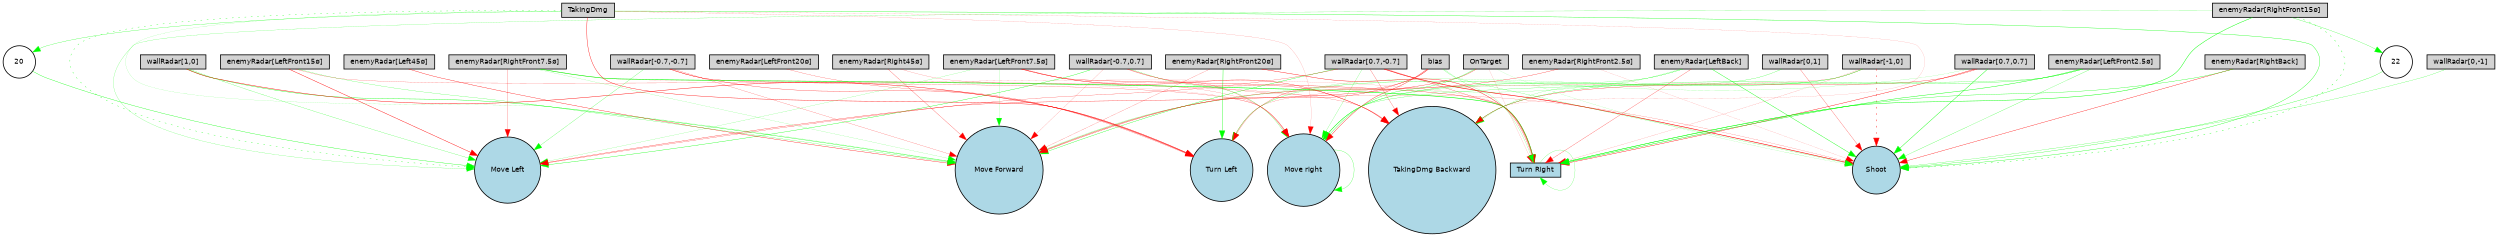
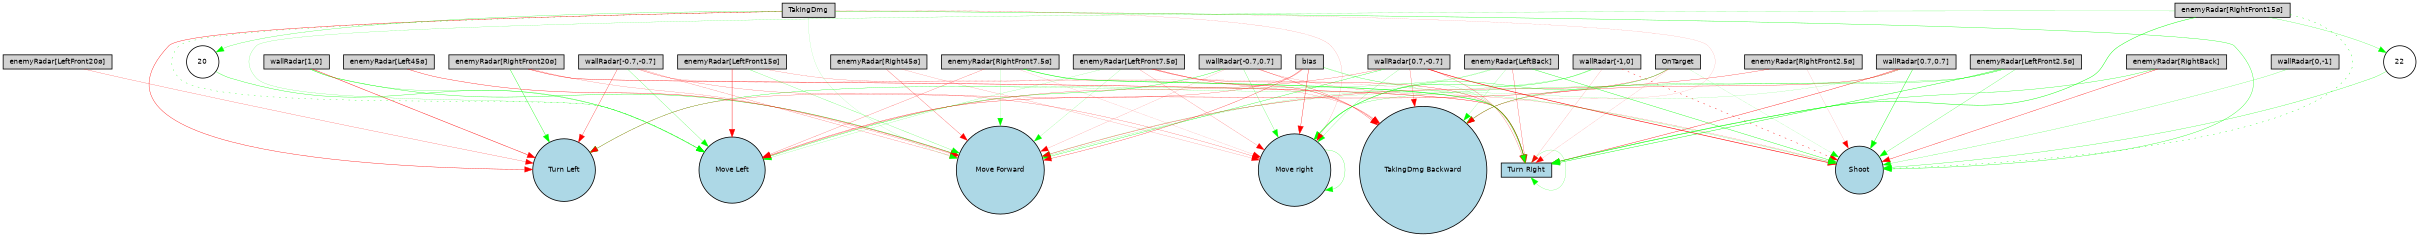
  digraph {
    fontname="DejaVu Sans"
    node [fillcolor=lightgray fontname="DejaVu Sans" fontsize=9 shape=box style=filled]
    edge [color=green fontname="DejaVu Sans" style=solid]
    "wallRadar[1,0]" [height=0.2 width=0.2]
    "Move Forward" [fillcolor=lightblue height=0.2 shape=circle width=0.2]
    "Move Left" [fillcolor=lightblue height=0.2 shape=circle width=0.2]
    "Turn Left" [fillcolor=lightblue height=0.2 shape=circle width=0.2]
-   "wallRadar[0,1]" [height=0.2 width=0.2]
    Shoot [fillcolor=lightblue height=0.2 shape=circle width=0.2]
    "Move right" [fillcolor=lightblue height=0.2 shape=circle width=0.2]
    "wallRadar[-1,0]" [height=0.2 width=0.2]
    "Turn Right" [fillcolor=lightblue height=0.2 width=0.2]
    "wallRadar[0,-1]" [height=0.2 width=0.2]
    "wallRadar[0.7,0.7]" [height=0.2 width=0.2]
    n12 [fillcolor=lightblue height=0.2 label="TakingDmg Backward" shape=circle width=0.2]
    "wallRadar[-0.7,0.7]" [height=0.2 width=0.2]
    "wallRadar[-0.7,-0.7]" [height=0.2 width=0.2]
    "wallRadar[0.7,-0.7]" [height=0.2 width=0.2]
    "enemyRadar[RightBack]" [height=0.2 width=0.2]
    "enemyRadar[LeftBack]" [height=0.2 width=0.2]
    "enemyRadar[Right45ø]" [height=0.2 width=0.2]
    "enemyRadar[Left45ø]" [height=0.2 width=0.2]
    "enemyRadar[RightFront20ø]" [height=0.2 width=0.2]
    "enemyRadar[LeftFront20ø]" [height=0.2 width=0.2]
    "enemyRadar[RightFront15ø]" [height=0.2 width=0.2]
    22 [fillcolor=white height=0.2 shape=circle width=0.2]
    "enemyRadar[LeftFront15ø]" [height=0.2 width=0.2]
    "enemyRadar[RightFront7.5ø]" [height=0.2 width=0.2]
    "enemyRadar[LeftFront7.5ø]" [height=0.2 width=0.2]
    "enemyRadar[RightFront2.5ø]" [height=0.2 width=0.2]
    "enemyRadar[LeftFront2.5ø]" [height=0.2 width=0.2]
    OnTarget [height=0.2 width=0.2]
    TakingDmg [height=0.2 width=0.2]
    n31 [fillcolor=white height=0.2 label=20 shape=circle width=0.2]
    bias [height=0.2 width=0.2]
    "wallRadar[1,0]" -> "Move Forward" [penwidth=0.4432939440501027]
    "wallRadar[1,0]" -> "Move Left" [penwidth=0.25722281216491144]
    "wallRadar[1,0]" -> "Turn Left" [color=red penwidth=0.5312757876100312]
-   "wallRadar[0,1]" -> "Turn Left" [penwidth=0.1510340544761682]
-   "wallRadar[0,1]" -> Shoot [color=red penwidth=0.27693884083153797]
-   "wallRadar[0,1]" -> "Move right" [penwidth=0.15394524529469616]
    "Move right" -> "Move right" [penwidth=0.2949155916513535]
-   "wallRadar[-1,0]" -> "Turn Left" [color=red penwidth=0.18582189202944094]
+   "wallRadar[-1,0]" -> "Turn Left" [penwidth=0.18582189202944094]
    "wallRadar[-1,0]" -> Shoot [color=red penwidth=0.5425595627871878 style=dotted]
    "wallRadar[-1,0]" -> "Move right" [penwidth=0.4155737267845223]
    "wallRadar[-1,0]" -> "Turn Right" [color=red penwidth=0.13091557060437256]
    "Turn Right" -> "Turn Right" [penwidth=0.2280473956249185]
    "wallRadar[0,-1]" -> Shoot [penwidth=0.266566817802114]
    "wallRadar[0.7,0.7]" -> "Move Forward" [penwidth=0.1448154691577032]
    "wallRadar[0.7,0.7]" -> Shoot [penwidth=0.4973404328805976]
    "wallRadar[0.7,0.7]" -> "Turn Right" [color=red penwidth=0.47565938267493846]
    "wallRadar[0.7,0.7]" -> n12 [color=red penwidth=0.3499465961211603]
    "wallRadar[-0.7,0.7]" -> "Move Forward" [color=red penwidth=0.1391453672950152]
    "wallRadar[-0.7,0.7]" -> "Move Left" [penwidth=0.42594815043193135]
    "wallRadar[-0.7,0.7]" -> Shoot [color=red penwidth=0.17949416666556872]
    "wallRadar[-0.7,0.7]" -> "Move right" [penwidth=0.26207660844860403]
    "wallRadar[-0.7,0.7]" -> n12 [color=red penwidth=0.30436933638295516]
    "wallRadar[-0.7,-0.7]" -> "Move Forward" [color=red penwidth=0.21277315507610975]
    "wallRadar[-0.7,-0.7]" -> "Move Left" [penwidth=0.2675307643513765]
    "wallRadar[-0.7,-0.7]" -> "Turn Left" [color=red penwidth=0.34836780007237256]
    "wallRadar[-0.7,-0.7]" -> "Move right" [color=red penwidth=0.24025610769433703]
    "wallRadar[-0.7,-0.7]" -> "Turn Right" [color=red penwidth=0.11115824207205995]
    "wallRadar[0.7,-0.7]" -> "Move Forward" [penwidth=0.39350842930756]
    "wallRadar[0.7,-0.7]" -> "Move Left" [color=red penwidth=0.26988758079645436]
    "wallRadar[0.7,-0.7]" -> Shoot [color=red penwidth=0.741698193829973]
    "wallRadar[0.7,-0.7]" -> "Move right" [penwidth=0.20634608486037131]
    "wallRadar[0.7,-0.7]" -> "Turn Right" [color=red penwidth=0.25840752533123723]
    "wallRadar[0.7,-0.7]" -> n12 [color=red penwidth=0.2694938613753398]
    "enemyRadar[RightBack]" -> Shoot [color=red penwidth=0.4285772320876273]
    "enemyRadar[RightBack]" -> "Turn Right" [penwidth=0.3959657947173898]
    "enemyRadar[LeftBack]" -> "Move Forward" [penwidth=0.1742053343816954]
    "enemyRadar[LeftBack]" -> "Turn Left" [penwidth=0.2157804679630955]
    "enemyRadar[LeftBack]" -> Shoot [penwidth=0.4708399231430829]
    "enemyRadar[LeftBack]" -> "Turn Right" [color=red penwidth=0.2920990251350247]
    "enemyRadar[LeftBack]" -> n12 [penwidth=0.17245005642283812]
    "enemyRadar[Right45ø]" -> "Move Forward" [color=red penwidth=0.28366997524427057]
    "enemyRadar[Right45ø]" -> "Move right" [color=red penwidth=0.16740633183713122]
    "enemyRadar[Left45ø]" -> "Move Forward" [color=red penwidth=0.4330008604530592]
    "enemyRadar[RightFront20ø]" -> "Move Forward" [color=red penwidth=0.20197113842391903]
    "enemyRadar[RightFront20ø]" -> "Turn Left" [penwidth=0.4549572725941923]
    "enemyRadar[RightFront20ø]" -> "Turn Right" [color=red penwidth=0.4816061001538836]
    "enemyRadar[LeftFront20ø]" -> "Turn Left" [color=red penwidth=0.24667798881166408]
    "enemyRadar[RightFront15ø]" -> "Move Left" [penwidth=0.20790437620109942]
    "enemyRadar[RightFront15ø]" -> Shoot [penwidth=0.4678341461858274 style=dotted]
    "enemyRadar[RightFront15ø]" -> "Turn Right" [penwidth=0.5540899358424655]
    "enemyRadar[RightFront15ø]" -> 22 [penwidth=0.30000000000000004]
    22 -> Shoot [penwidth=0.3463476091728428]
    "enemyRadar[LeftFront15ø]" -> "Move Forward" [penwidth=0.25495458847827746]
    "enemyRadar[LeftFront15ø]" -> "Move Left" [color=red penwidth=0.5131675869950326]
    "enemyRadar[LeftFront15ø]" -> n12 [color=red penwidth=0.20454651368417492]
    "enemyRadar[RightFront7.5ø]" -> "Move Forward" [penwidth=0.147862535895383]
    "enemyRadar[RightFront7.5ø]" -> "Move Left" [color=red penwidth=0.2462880804198559]
    "enemyRadar[RightFront7.5ø]" -> "Move right" [color=red penwidth=0.10306130781920086]
    "enemyRadar[RightFront7.5ø]" -> "Turn Right" [penwidth=0.7227719729520793]
    "enemyRadar[LeftFront7.5ø]" -> "Move Forward" [penwidth=0.15929970583979053]
    "enemyRadar[LeftFront7.5ø]" -> "Move Left" [penwidth=0.16985723787997248]
    "enemyRadar[LeftFront7.5ø]" -> "Move right" [color=red penwidth=0.20399102026847651]
    "enemyRadar[LeftFront7.5ø]" -> "Turn Right" [color=red penwidth=0.3474678479135822]
    "enemyRadar[LeftFront7.5ø]" -> n12 [color=red penwidth=0.38319192914429345]
    "enemyRadar[RightFront2.5ø]" -> "Move Forward" [color=red penwidth=0.3358731114484298]
    "enemyRadar[RightFront2.5ø]" -> Shoot [color=red penwidth=0.1067453142885668]
    "enemyRadar[LeftFront2.5ø]" -> Shoot [penwidth=0.28854818140330674]
    "enemyRadar[LeftFront2.5ø]" -> "Move right" [penwidth=0.27238657429418167]
    "enemyRadar[LeftFront2.5ø]" -> "Turn Right" [penwidth=0.5239051723223342]
    "enemyRadar[LeftFront2.5ø]" -> n12 [penwidth=0.3184537328843082]
    OnTarget -> "Move Left" [color=red penwidth=0.35422227136711826]
    OnTarget -> Shoot [penwidth=0.10976766361877487]
    OnTarget -> "Move right" [penwidth=0.3598777060883318]
    OnTarget -> "Turn Right" [color=red penwidth=0.11274501077760019]
    TakingDmg -> "Move Forward" [penwidth=0.11537298768862424]
    TakingDmg -> "Move Left" [penwidth=0.40286377431537335 style=dotted]
    TakingDmg -> "Turn Left" [color=red penwidth=0.4648544998999896]
    TakingDmg -> Shoot [penwidth=0.4219576228885039]
    TakingDmg -> "Move right" [color=red penwidth=0.13051076661792224]
    TakingDmg -> n12 [color=red penwidth=0.1059494799361591]
    TakingDmg -> n31 [penwidth=0.31921278839223877]
    n31 -> "Move Left" [penwidth=0.4207937914569847]
    bias -> "Move Forward" [color=red penwidth=0.3454187200095394]
    bias -> "Turn Left" [color=red penwidth=0.2661965901221802]
    bias -> Shoot [penwidth=0.21015535758018583]
    bias -> "Move right" [color=red penwidth=0.42352462096765786]
    bias -> "Turn Right" [penwidth=0.17754635292741908]
  }
